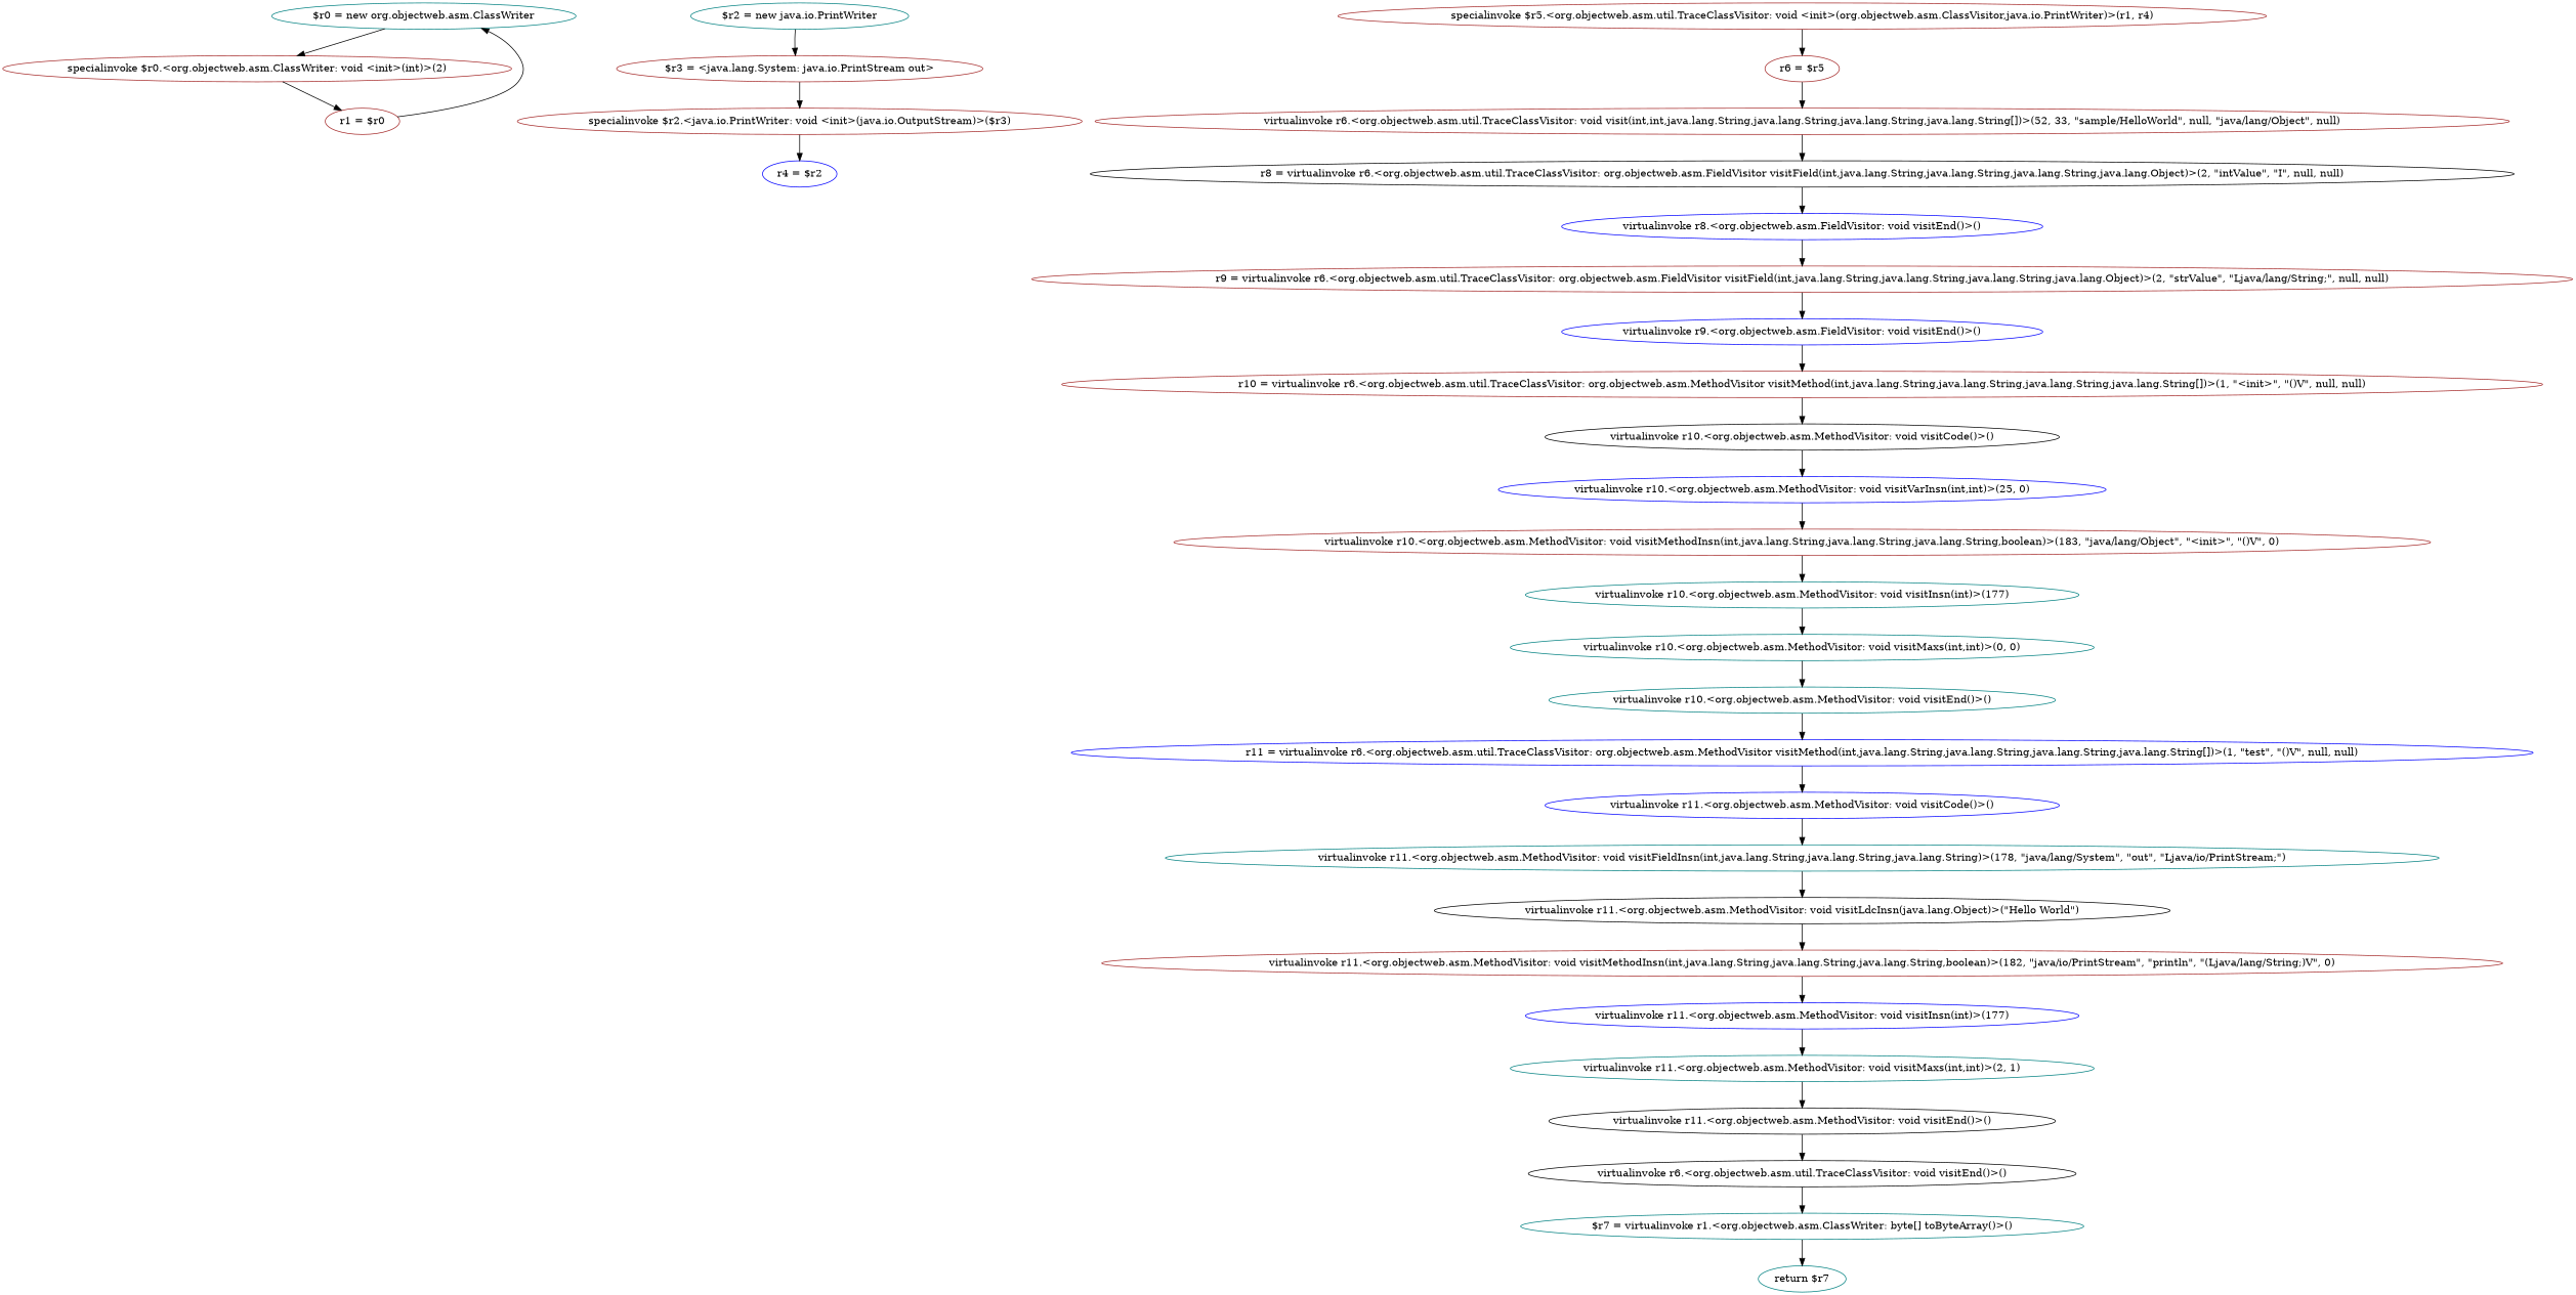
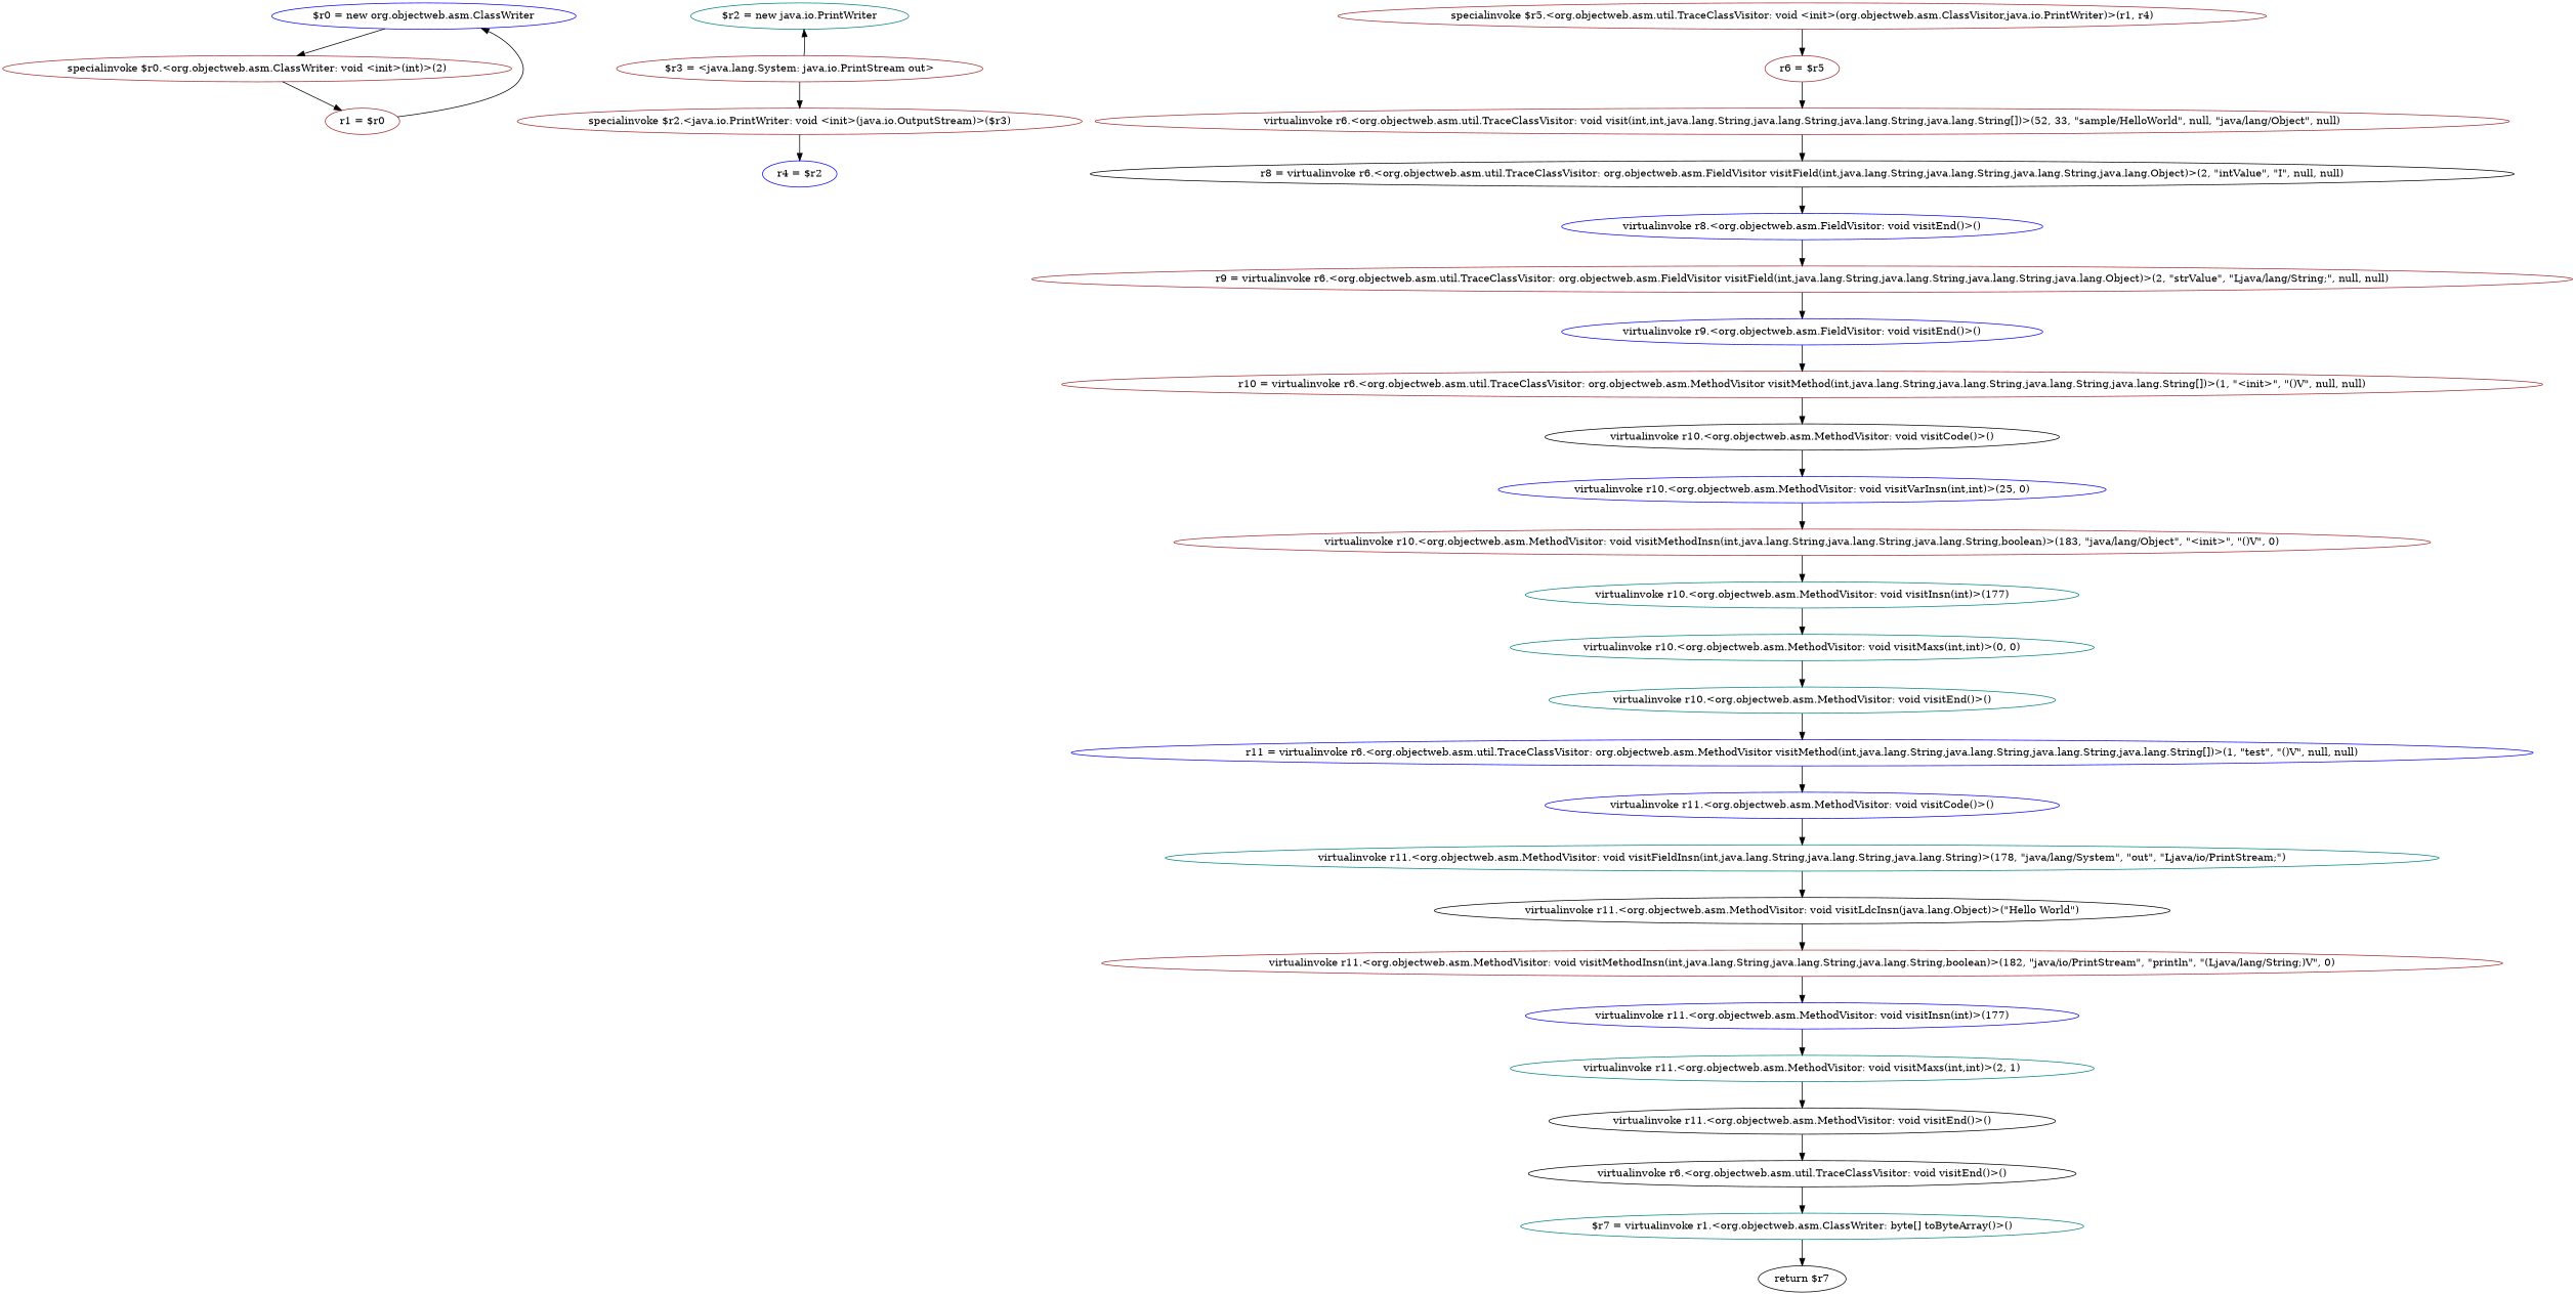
  digraph {
    node [color=brown]
-   "$r0 = new org.objectweb.asm.ClassWriter" [color=teal]
+   "$r0 = new org.objectweb.asm.ClassWriter" [color=blue]
    "specialinvoke $r0.<org.objectweb.asm.ClassWriter: void <init>(int)>(2)"
    "r1 = $r0"
    "$r2 = new java.io.PrintWriter" [color=teal]
    "$r3 = <java.lang.System: java.io.PrintStream out>"
    "specialinvoke $r2.<java.io.PrintWriter: void <init>(java.io.OutputStream)>($r3)"
    "r4 = $r2" [color=blue]
    "specialinvoke $r5.<org.objectweb.asm.util.TraceClassVisitor: void <init>(org.objectweb.asm.ClassVisitor,java.io.PrintWriter)>(r1, r4)"
    "r6 = $r5"
    "virtualinvoke r6.<org.objectweb.asm.util.TraceClassVisitor: void visit(int,int,java.lang.String,java.lang.String,java.lang.String,java.lang.String[])>(52, 33, \"sample/HelloWorld\", null, \"java/lang/Object\", null)"
    "r8 = virtualinvoke r6.<org.objectweb.asm.util.TraceClassVisitor: org.objectweb.asm.FieldVisitor visitField(int,java.lang.String,java.lang.String,java.lang.String,java.lang.Object)>(2, \"intValue\", \"I\", null, null)" [color=black]
    "virtualinvoke r8.<org.objectweb.asm.FieldVisitor: void visitEnd()>()" [color=blue]
    "r9 = virtualinvoke r6.<org.objectweb.asm.util.TraceClassVisitor: org.objectweb.asm.FieldVisitor visitField(int,java.lang.String,java.lang.String,java.lang.String,java.lang.Object)>(2, \"strValue\", \"Ljava/lang/String;\", null, null)"
    "virtualinvoke r9.<org.objectweb.asm.FieldVisitor: void visitEnd()>()" [color=blue]
    "r10 = virtualinvoke r6.<org.objectweb.asm.util.TraceClassVisitor: org.objectweb.asm.MethodVisitor visitMethod(int,java.lang.String,java.lang.String,java.lang.String,java.lang.String[])>(1, \"<init>\", \"()V\", null, null)"
    "virtualinvoke r10.<org.objectweb.asm.MethodVisitor: void visitCode()>()" [color=black]
    "virtualinvoke r10.<org.objectweb.asm.MethodVisitor: void visitVarInsn(int,int)>(25, 0)" [color=blue]
    "virtualinvoke r10.<org.objectweb.asm.MethodVisitor: void visitMethodInsn(int,java.lang.String,java.lang.String,java.lang.String,boolean)>(183, \"java/lang/Object\", \"<init>\", \"()V\", 0)"
    "virtualinvoke r10.<org.objectweb.asm.MethodVisitor: void visitInsn(int)>(177)" [color=teal]
    "virtualinvoke r10.<org.objectweb.asm.MethodVisitor: void visitMaxs(int,int)>(0, 0)" [color=teal]
    "virtualinvoke r10.<org.objectweb.asm.MethodVisitor: void visitEnd()>()" [color=teal]
    "r11 = virtualinvoke r6.<org.objectweb.asm.util.TraceClassVisitor: org.objectweb.asm.MethodVisitor visitMethod(int,java.lang.String,java.lang.String,java.lang.String,java.lang.String[])>(1, \"test\", \"()V\", null, null)" [color=blue]
    "virtualinvoke r11.<org.objectweb.asm.MethodVisitor: void visitCode()>()" [color=blue]
    "virtualinvoke r11.<org.objectweb.asm.MethodVisitor: void visitFieldInsn(int,java.lang.String,java.lang.String,java.lang.String)>(178, \"java/lang/System\", \"out\", \"Ljava/io/PrintStream;\")" [color=teal]
    "virtualinvoke r11.<org.objectweb.asm.MethodVisitor: void visitLdcInsn(java.lang.Object)>(\"Hello World\")" [color=black]
    "virtualinvoke r11.<org.objectweb.asm.MethodVisitor: void visitMethodInsn(int,java.lang.String,java.lang.String,java.lang.String,boolean)>(182, \"java/io/PrintStream\", \"println\", \"(Ljava/lang/String;)V\", 0)"
    "virtualinvoke r11.<org.objectweb.asm.MethodVisitor: void visitInsn(int)>(177)" [color=blue]
    "virtualinvoke r11.<org.objectweb.asm.MethodVisitor: void visitMaxs(int,int)>(2, 1)" [color=teal]
    "virtualinvoke r11.<org.objectweb.asm.MethodVisitor: void visitEnd()>()" [color=black]
    "virtualinvoke r6.<org.objectweb.asm.util.TraceClassVisitor: void visitEnd()>()" [color=black]
    "$r7 = virtualinvoke r1.<org.objectweb.asm.ClassWriter: byte[] toByteArray()>()" [color=teal]
-   "return $r7" [color=teal]
+   "return $r7" [color=black]
    "$r0 = new org.objectweb.asm.ClassWriter" -> "specialinvoke $r0.<org.objectweb.asm.ClassWriter: void <init>(int)>(2)"
    "specialinvoke $r0.<org.objectweb.asm.ClassWriter: void <init>(int)>(2)" -> "r1 = $r0"
    "r1 = $r0" -> "$r0 = new org.objectweb.asm.ClassWriter"
-   "$r2 = new java.io.PrintWriter" -> "$r3 = <java.lang.System: java.io.PrintStream out>"
+   "$r3 = <java.lang.System: java.io.PrintStream out>" -> "$r2 = new java.io.PrintWriter"
    "$r3 = <java.lang.System: java.io.PrintStream out>" -> "specialinvoke $r2.<java.io.PrintWriter: void <init>(java.io.OutputStream)>($r3)"
    "specialinvoke $r2.<java.io.PrintWriter: void <init>(java.io.OutputStream)>($r3)" -> "r4 = $r2"
    "specialinvoke $r5.<org.objectweb.asm.util.TraceClassVisitor: void <init>(org.objectweb.asm.ClassVisitor,java.io.PrintWriter)>(r1, r4)" -> "r6 = $r5"
    "r6 = $r5" -> "virtualinvoke r6.<org.objectweb.asm.util.TraceClassVisitor: void visit(int,int,java.lang.String,java.lang.String,java.lang.String,java.lang.String[])>(52, 33, \"sample/HelloWorld\", null, \"java/lang/Object\", null)"
    "virtualinvoke r6.<org.objectweb.asm.util.TraceClassVisitor: void visit(int,int,java.lang.String,java.lang.String,java.lang.String,java.lang.String[])>(52, 33, \"sample/HelloWorld\", null, \"java/lang/Object\", null)" -> "r8 = virtualinvoke r6.<org.objectweb.asm.util.TraceClassVisitor: org.objectweb.asm.FieldVisitor visitField(int,java.lang.String,java.lang.String,java.lang.String,java.lang.Object)>(2, \"intValue\", \"I\", null, null)"
    "r8 = virtualinvoke r6.<org.objectweb.asm.util.TraceClassVisitor: org.objectweb.asm.FieldVisitor visitField(int,java.lang.String,java.lang.String,java.lang.String,java.lang.Object)>(2, \"intValue\", \"I\", null, null)" -> "virtualinvoke r8.<org.objectweb.asm.FieldVisitor: void visitEnd()>()"
    "virtualinvoke r8.<org.objectweb.asm.FieldVisitor: void visitEnd()>()" -> "r9 = virtualinvoke r6.<org.objectweb.asm.util.TraceClassVisitor: org.objectweb.asm.FieldVisitor visitField(int,java.lang.String,java.lang.String,java.lang.String,java.lang.Object)>(2, \"strValue\", \"Ljava/lang/String;\", null, null)"
    "r9 = virtualinvoke r6.<org.objectweb.asm.util.TraceClassVisitor: org.objectweb.asm.FieldVisitor visitField(int,java.lang.String,java.lang.String,java.lang.String,java.lang.Object)>(2, \"strValue\", \"Ljava/lang/String;\", null, null)" -> "virtualinvoke r9.<org.objectweb.asm.FieldVisitor: void visitEnd()>()"
    "virtualinvoke r9.<org.objectweb.asm.FieldVisitor: void visitEnd()>()" -> "r10 = virtualinvoke r6.<org.objectweb.asm.util.TraceClassVisitor: org.objectweb.asm.MethodVisitor visitMethod(int,java.lang.String,java.lang.String,java.lang.String,java.lang.String[])>(1, \"<init>\", \"()V\", null, null)"
    "r10 = virtualinvoke r6.<org.objectweb.asm.util.TraceClassVisitor: org.objectweb.asm.MethodVisitor visitMethod(int,java.lang.String,java.lang.String,java.lang.String,java.lang.String[])>(1, \"<init>\", \"()V\", null, null)" -> "virtualinvoke r10.<org.objectweb.asm.MethodVisitor: void visitCode()>()"
    "virtualinvoke r10.<org.objectweb.asm.MethodVisitor: void visitCode()>()" -> "virtualinvoke r10.<org.objectweb.asm.MethodVisitor: void visitVarInsn(int,int)>(25, 0)"
    "virtualinvoke r10.<org.objectweb.asm.MethodVisitor: void visitVarInsn(int,int)>(25, 0)" -> "virtualinvoke r10.<org.objectweb.asm.MethodVisitor: void visitMethodInsn(int,java.lang.String,java.lang.String,java.lang.String,boolean)>(183, \"java/lang/Object\", \"<init>\", \"()V\", 0)"
    "virtualinvoke r10.<org.objectweb.asm.MethodVisitor: void visitMethodInsn(int,java.lang.String,java.lang.String,java.lang.String,boolean)>(183, \"java/lang/Object\", \"<init>\", \"()V\", 0)" -> "virtualinvoke r10.<org.objectweb.asm.MethodVisitor: void visitInsn(int)>(177)"
    "virtualinvoke r10.<org.objectweb.asm.MethodVisitor: void visitInsn(int)>(177)" -> "virtualinvoke r10.<org.objectweb.asm.MethodVisitor: void visitMaxs(int,int)>(0, 0)"
    "virtualinvoke r10.<org.objectweb.asm.MethodVisitor: void visitMaxs(int,int)>(0, 0)" -> "virtualinvoke r10.<org.objectweb.asm.MethodVisitor: void visitEnd()>()"
    "virtualinvoke r10.<org.objectweb.asm.MethodVisitor: void visitEnd()>()" -> "r11 = virtualinvoke r6.<org.objectweb.asm.util.TraceClassVisitor: org.objectweb.asm.MethodVisitor visitMethod(int,java.lang.String,java.lang.String,java.lang.String,java.lang.String[])>(1, \"test\", \"()V\", null, null)"
    "r11 = virtualinvoke r6.<org.objectweb.asm.util.TraceClassVisitor: org.objectweb.asm.MethodVisitor visitMethod(int,java.lang.String,java.lang.String,java.lang.String,java.lang.String[])>(1, \"test\", \"()V\", null, null)" -> "virtualinvoke r11.<org.objectweb.asm.MethodVisitor: void visitCode()>()"
    "virtualinvoke r11.<org.objectweb.asm.MethodVisitor: void visitCode()>()" -> "virtualinvoke r11.<org.objectweb.asm.MethodVisitor: void visitFieldInsn(int,java.lang.String,java.lang.String,java.lang.String)>(178, \"java/lang/System\", \"out\", \"Ljava/io/PrintStream;\")"
    "virtualinvoke r11.<org.objectweb.asm.MethodVisitor: void visitFieldInsn(int,java.lang.String,java.lang.String,java.lang.String)>(178, \"java/lang/System\", \"out\", \"Ljava/io/PrintStream;\")" -> "virtualinvoke r11.<org.objectweb.asm.MethodVisitor: void visitLdcInsn(java.lang.Object)>(\"Hello World\")"
    "virtualinvoke r11.<org.objectweb.asm.MethodVisitor: void visitLdcInsn(java.lang.Object)>(\"Hello World\")" -> "virtualinvoke r11.<org.objectweb.asm.MethodVisitor: void visitMethodInsn(int,java.lang.String,java.lang.String,java.lang.String,boolean)>(182, \"java/io/PrintStream\", \"println\", \"(Ljava/lang/String;)V\", 0)"
    "virtualinvoke r11.<org.objectweb.asm.MethodVisitor: void visitMethodInsn(int,java.lang.String,java.lang.String,java.lang.String,boolean)>(182, \"java/io/PrintStream\", \"println\", \"(Ljava/lang/String;)V\", 0)" -> "virtualinvoke r11.<org.objectweb.asm.MethodVisitor: void visitInsn(int)>(177)"
    "virtualinvoke r11.<org.objectweb.asm.MethodVisitor: void visitInsn(int)>(177)" -> "virtualinvoke r11.<org.objectweb.asm.MethodVisitor: void visitMaxs(int,int)>(2, 1)"
    "virtualinvoke r11.<org.objectweb.asm.MethodVisitor: void visitMaxs(int,int)>(2, 1)" -> "virtualinvoke r11.<org.objectweb.asm.MethodVisitor: void visitEnd()>()"
    "virtualinvoke r11.<org.objectweb.asm.MethodVisitor: void visitEnd()>()" -> "virtualinvoke r6.<org.objectweb.asm.util.TraceClassVisitor: void visitEnd()>()"
    "virtualinvoke r6.<org.objectweb.asm.util.TraceClassVisitor: void visitEnd()>()" -> "$r7 = virtualinvoke r1.<org.objectweb.asm.ClassWriter: byte[] toByteArray()>()"
    "$r7 = virtualinvoke r1.<org.objectweb.asm.ClassWriter: byte[] toByteArray()>()" -> "return $r7"
  }
